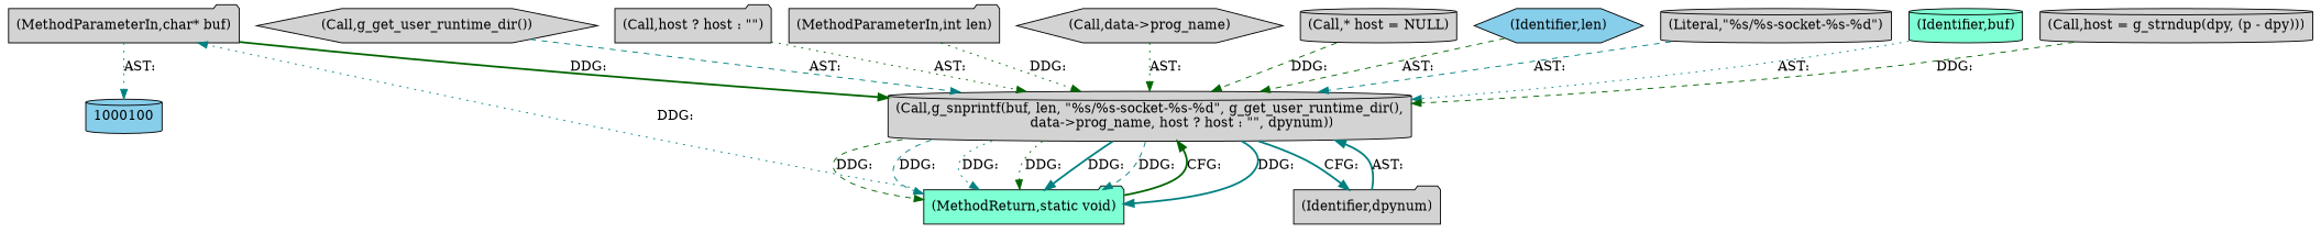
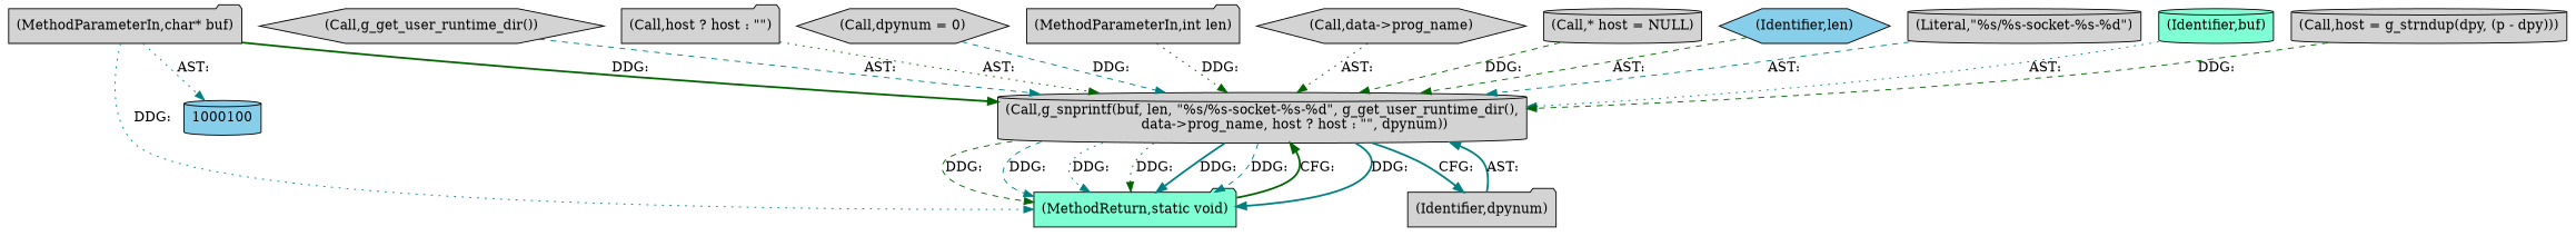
  digraph {
    node [fillcolor=lightgrey shape=cylinder style=filled]
    edge [color=teal style=dashed]
    n1 [label="(MethodParameterIn,char* buf)" shape=folder]
    n2 [label="(Call,g_snprintf(buf, len, \"%s/%s-socket-%s-%d\", g_get_user_runtime_dir(),\n               data->prog_name, host ? host : \"\", dpynum))"]
    n3 [fillcolor=aquamarine label="(MethodReturn,static void)" shape=folder]
    1000100 [fillcolor=skyblue]
    n5 [label="(Identifier,dpynum)" shape=folder]
    n6 [label="(Call,g_get_user_runtime_dir())" shape=hexagon]
    n7 [label="(Call,host ? host : \"\")" shape=folder]
+   n8 [label="(Call,dpynum = 0)" shape=hexagon]
    n9 [label="(MethodParameterIn,int len)" shape=folder]
    n10 [label="(Call,data->prog_name)" shape=hexagon]
    n11 [label="(Call,* host = NULL)"]
    n12 [fillcolor=skyblue label="(Identifier,len)" shape=hexagon]
    n13 [label="(Literal,\"%s/%s-socket-%s-%d\")"]
    n14 [fillcolor=aquamarine label="(Identifier,buf)"]
    n15 [label="(Call,host = g_strndup(dpy, (p - dpy)))"]
    n1 -> n2 [color=darkgreen label="DDG: " style=bold]
-   n3 -> n1 [label="DDG: " style=dotted]
+   n1 -> n3 [label="DDG: " style=dotted]
    n1 -> 1000100 [label="AST: " style=dotted]
    n2 -> n3 [label="DDG: " style=bold]
    n2 -> n3 [color=darkgreen label="DDG: "]
    n2 -> n3 [label="DDG: "]
    n2 -> n3 [label="DDG: " style=dotted]
    n2 -> n3 [color=darkgreen label="DDG: " style=dotted]
    n2 -> n3 [label="DDG: " style=bold]
    n2 -> n3 [label="DDG: "]
    n2 -> n5 [label="CFG: " style=bold]
    n3 -> n2 [color=darkgreen label="CFG: " style=bold]
    n5 -> n2 [label="AST: " style=bold]
    n6 -> n2 [label="AST: "]
    n7 -> n2 [color=darkgreen label="AST: " style=dotted]
+   n8 -> n2 [label="DDG: "]
    n9 -> n2 [color=darkgreen label="DDG: " style=dotted]
    n10 -> n2 [color=darkgreen label="AST: " style=dotted]
    n11 -> n2 [color=darkgreen label="DDG: "]
    n12 -> n2 [color=darkgreen label="AST: "]
    n13 -> n2 [label="AST: "]
    n14 -> n2 [label="AST: " style=dotted]
    n15 -> n2 [color=darkgreen label="DDG: "]
  }
